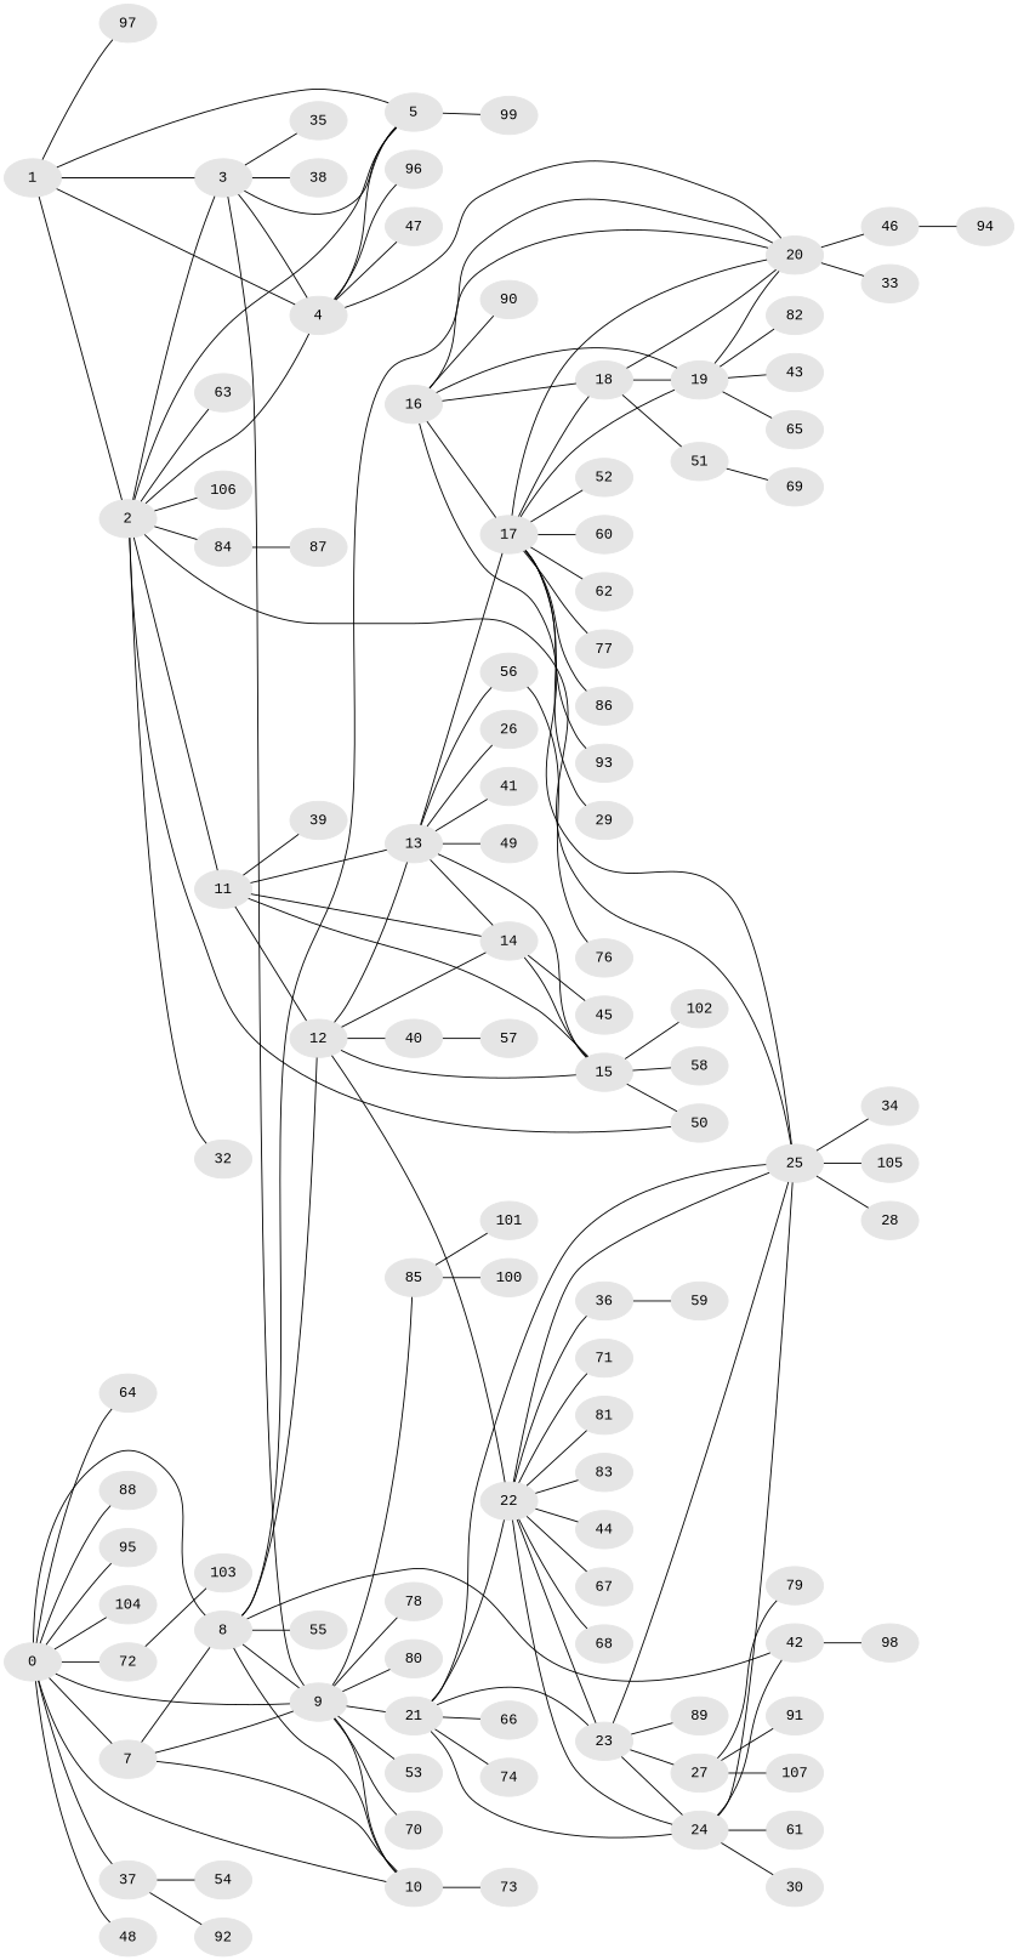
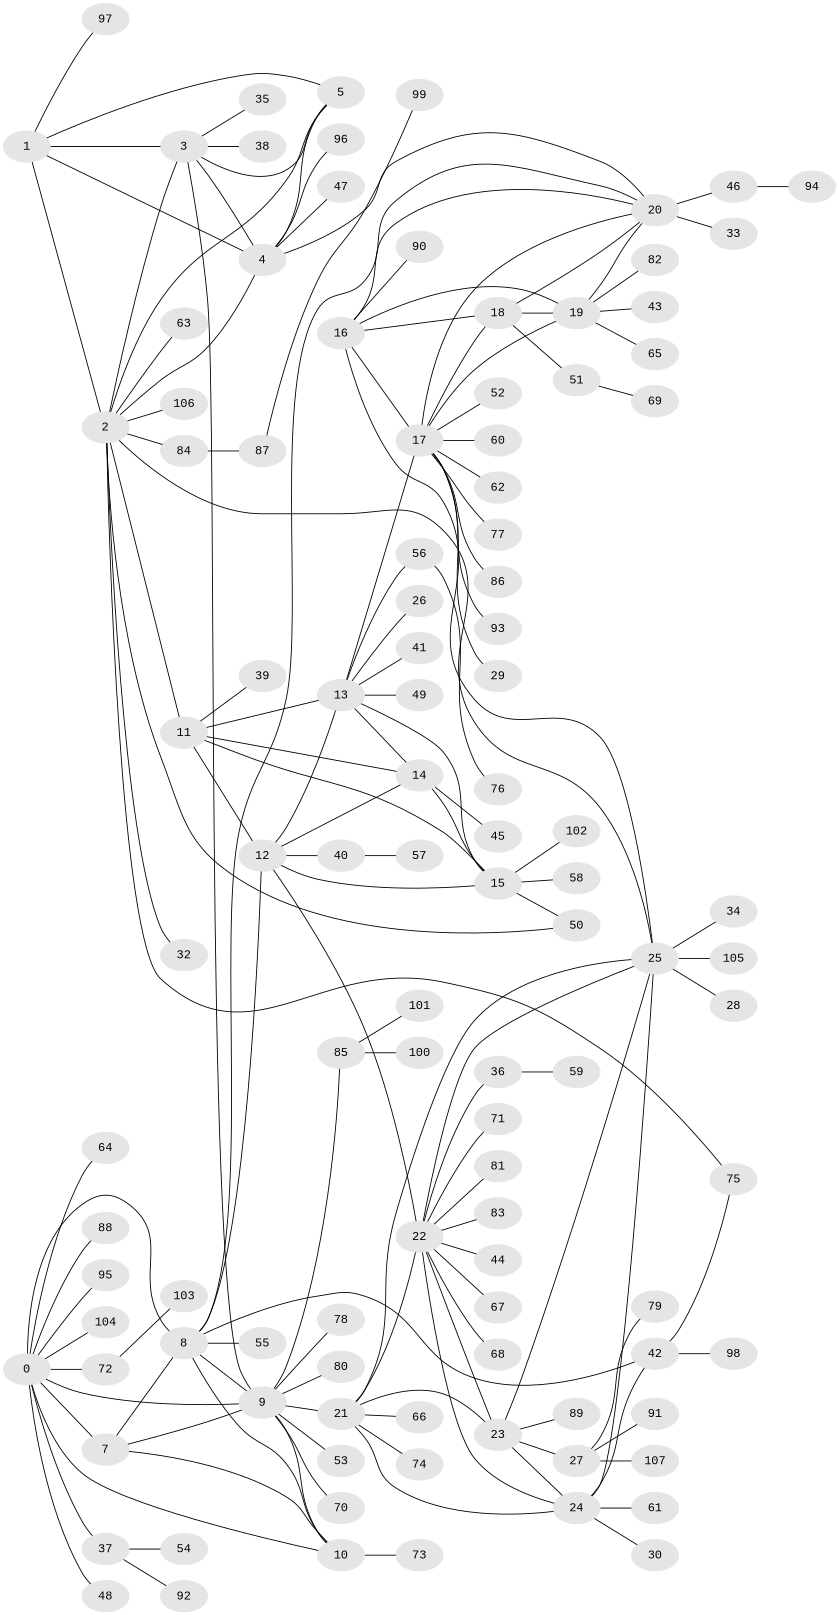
  graph {
    fontname="Liberation Mono"
    rankdir=LR
    node [color=gray90 fontname="Liberation Mono" style=filled]
    edge [fontname="Liberation Mono"]
    1
    2
    3
    4
    5
    97
    11
    25
    32
    50
    63
+   75
    84
    106
    9
    35
    38
    20
    47
    96
    99
    12
    13
    14
    15
    39
    28
    34
    105
    87
    10
    21
    53
    70
    78
    80
    85
    33
    46
    n40 [label=0]
    7
    8
    37
    48
    64
    72
    88
    95
    104
    42
    55
    73
    54
    92
    103
    22
    40
    98
    23
    24
    66
    74
    100
    101
    17
    26
    41
    49
    56
    45
    58
    102
    36
    44
    67
    68
    71
    81
    83
    57
    18
    19
    29
    52
    60
    62
    77
    86
    93
    76
    16
    90
    51
    43
    65
    82
    69
    94
    27
    89
    30
    61
    59
    79
    91
    107
    1 -- 2
    1 -- 3
    1 -- 4
    1 -- 5
    1 -- 97
    2 -- 3
    2 -- 4
    2 -- 5
    2 -- 11
    2 -- 25
    2 -- 32
    2 -- 50
    2 -- 63
+   2 -- 75
    2 -- 84
    2 -- 106
    3 -- 4
    3 -- 5
    3 -- 9
    3 -- 35
    3 -- 38
    4 -- 5
    4 -- 20
    4 -- 47
    4 -- 96
-   5 -- 99
+   87 -- 99
    11 -- 12
    11 -- 13
    11 -- 14
    11 -- 15
    11 -- 39
    25 -- 28
    25 -- 34
    25 -- 105
    84 -- 87
    9 -- 10
    9 -- 21
    9 -- 53
    9 -- 70
    9 -- 78
    9 -- 80
    9 -- 85
    20 -- 33
    20 -- 46
    12 -- 13
    12 -- 14
    12 -- 15
    12 -- 22
    12 -- 40
    13 -- 14
    13 -- 15
    13 -- 17
    13 -- 26
    13 -- 41
    13 -- 49
    13 -- 56
    14 -- 15
    14 -- 45
    15 -- 50
    15 -- 58
    15 -- 102
    10 -- 73
    21 -- 25
    21 -- 22
    21 -- 23
    21 -- 24
    21 -- 66
    21 -- 74
    85 -- 100
    85 -- 101
    46 -- 94
    n40 -- 9
    n40 -- 10
    n40 -- 7
    n40 -- 8
    n40 -- 37
    n40 -- 48
    n40 -- 64
    n40 -- 72
    n40 -- 88
    n40 -- 95
    n40 -- 104
    7 -- 9
    7 -- 10
    7 -- 8
    8 -- 9
    8 -- 20
    8 -- 12
    8 -- 10
    8 -- 42
    8 -- 55
    37 -- 54
    37 -- 92
    72 -- 103
+   42 -- 75
    42 -- 98
    22 -- 25
    22 -- 23
    22 -- 24
    22 -- 36
    22 -- 44
    22 -- 67
    22 -- 68
    22 -- 71
    22 -- 81
    22 -- 83
    40 -- 57
    23 -- 25
    23 -- 24
    23 -- 27
    23 -- 89
    24 -- 25
    24 -- 42
    24 -- 30
    24 -- 61
    17 -- 20
    17 -- 18
    17 -- 19
    17 -- 29
    17 -- 52
    17 -- 60
    17 -- 62
    17 -- 77
    17 -- 86
    17 -- 93
    56 -- 76
    36 -- 59
    18 -- 20
    18 -- 19
    18 -- 51
    19 -- 20
    19 -- 43
    19 -- 65
    19 -- 82
    16 -- 25
    16 -- 20
    16 -- 17
    16 -- 18
    16 -- 19
    16 -- 90
    51 -- 69
    27 -- 79
    27 -- 91
    27 -- 107
  }
